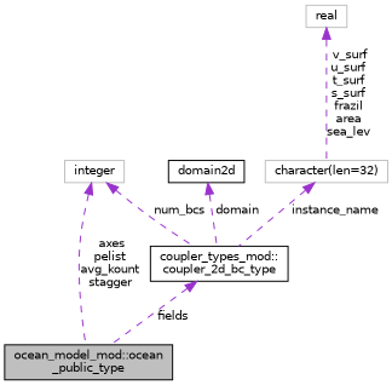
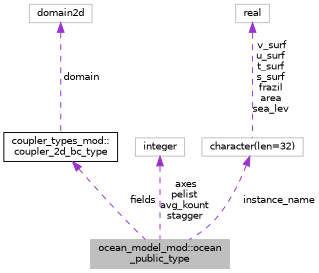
  digraph {
    node [color=grey75 fillcolor=white fontname=Helvetica fontsize=10 shape=record style=filled]
    edge [color=darkorchid3 dir=back fontname=Helvetica fontsize=10 labelfontname=Helvetica labelfontsize=10 style=dashed]
-   n1 [color=black fillcolor=grey75 fontcolor=black height=0.2 label="ocean_model_mod::ocean\l_public_type" width=0.4]
+   n1 [fillcolor=grey75 fontcolor=black height=0.2 label="ocean_model_mod::ocean\l_public_type" width=0.4]
    n2 [color=black height=0.2 label="coupler_types_mod::\lcoupler_2d_bc_type" width=0.4]
    n3 [height=0.2 label=integer width=0.4]
-   n4 [color=black height=0.2 label=domain2d width=0.4]
+   n4 [height=0.2 label=domain2d width=0.4]
    n5 [height=0.2 label="character(len=32)" width=0.4]
    n6 [height=0.2 label=real width=0.4]
    n2 -> n1 [label=" fields"]
    n3 -> n1 [label=" axes\npelist\navg_kount\nstagger"]
-   n3 -> n2 [label=" num_bcs"]
    n4 -> n2 [label=" domain"]
-   n5 -> n2 [label=" instance_name"]
+   n5 -> n1 [label=" instance_name"]
    n6 -> n5 [label=" v_surf\nu_surf\nt_surf\ns_surf\nfrazil\narea\nsea_lev"]
  }
